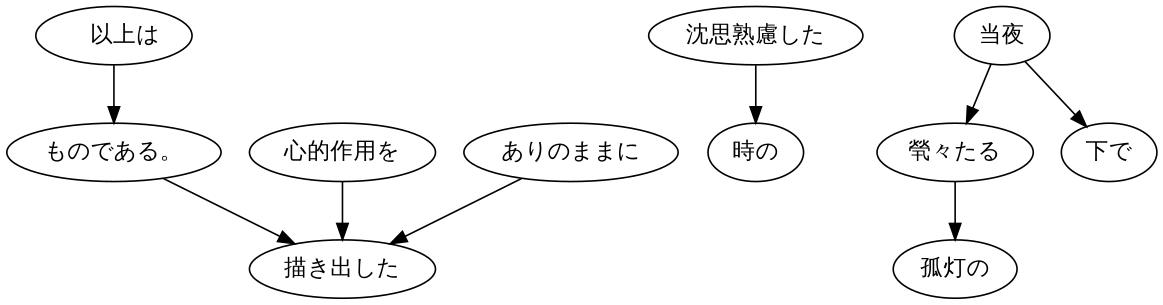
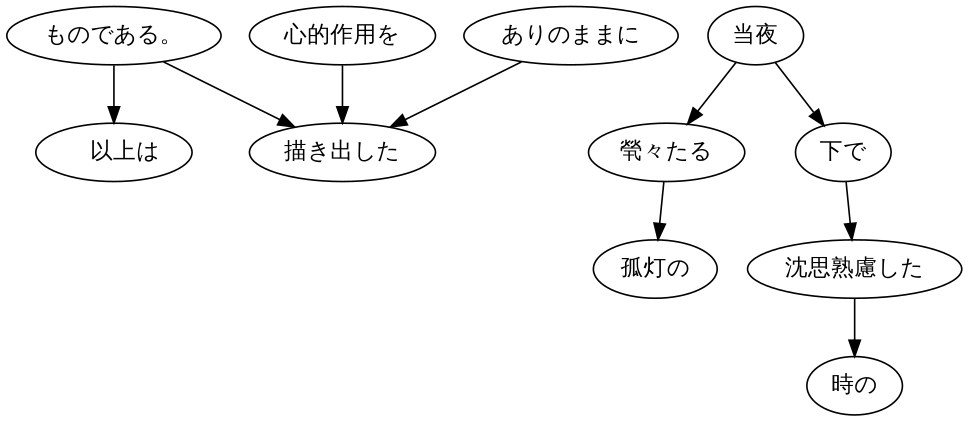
  digraph {
    n1 [label="　以上は"]
    n2 [label="ものである。"]
    n3 [label="描き出した"]
    n4 [label="沈思熟慮した"]
    n5 [label="時の"]
    n6 [label="当夜"]
    n7 [label="煢々たる"]
    n8 [label="下で"]
    n9 [label="孤灯の"]
    n10 [label="心的作用を"]
    n11 [label="ありのままに"]
-   n1 -> n2
+   n2 -> n1
    n2 -> n3
    n4 -> n5
    n6 -> n7
    n6 -> n8
    n7 -> n9
+   n8 -> n4
    n10 -> n3
    n11 -> n3
  }
